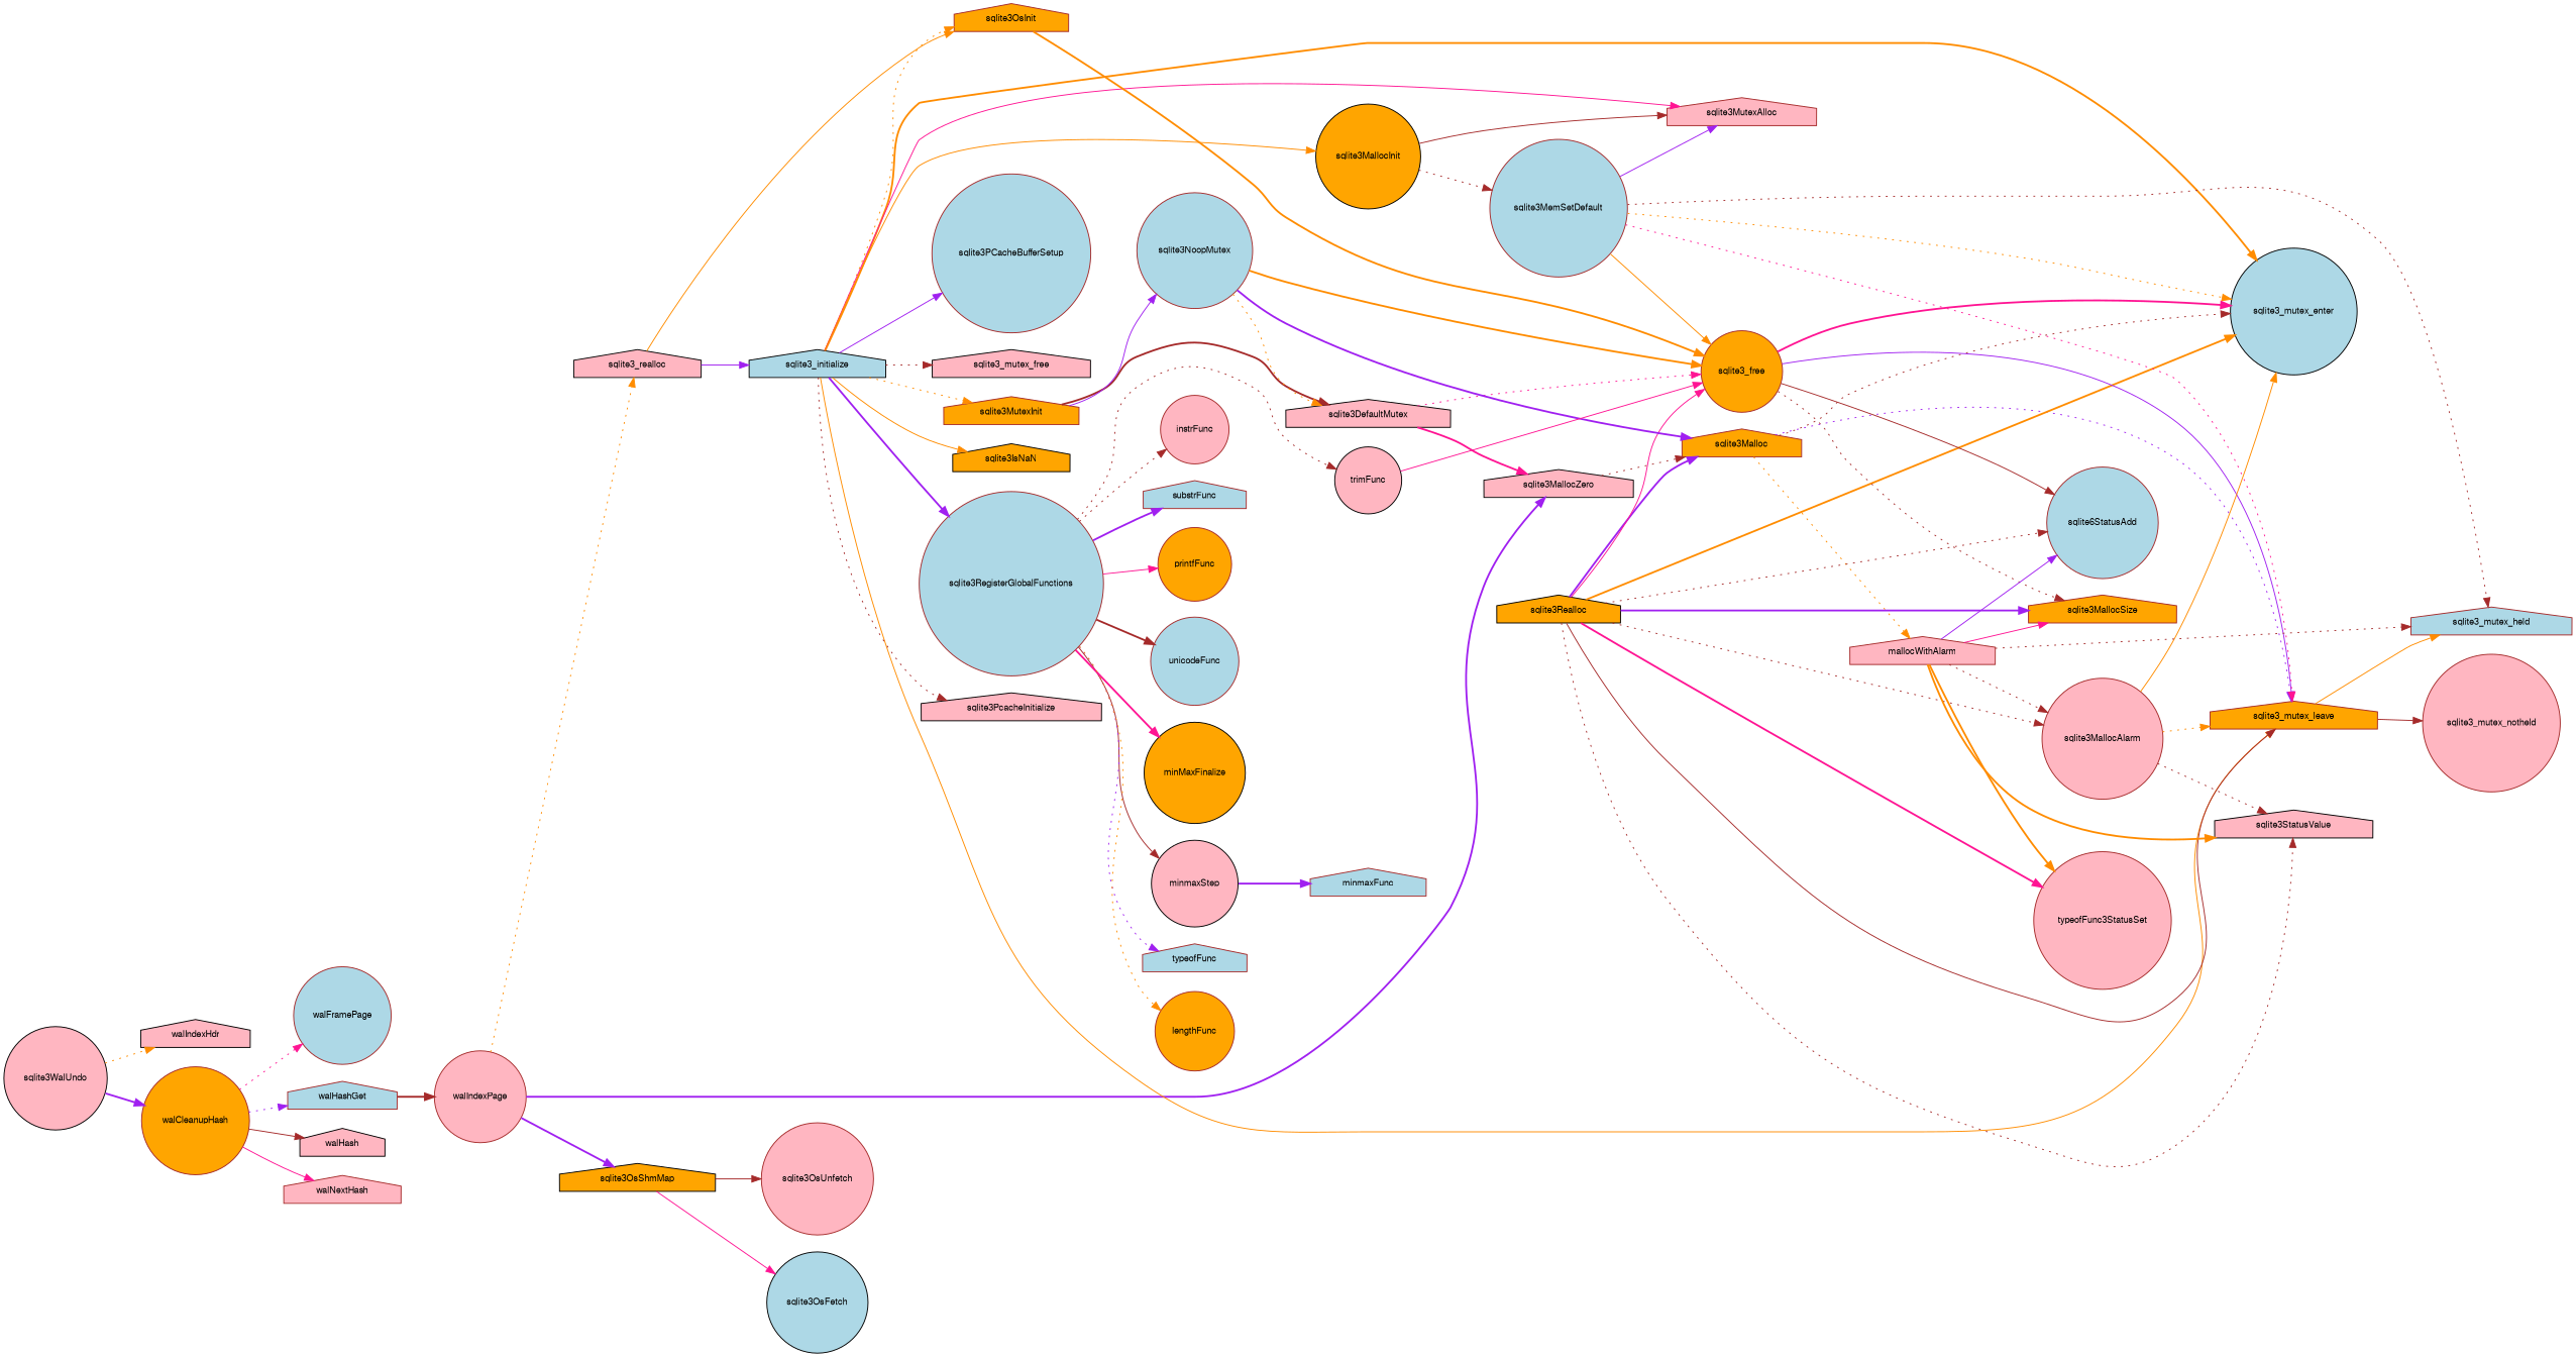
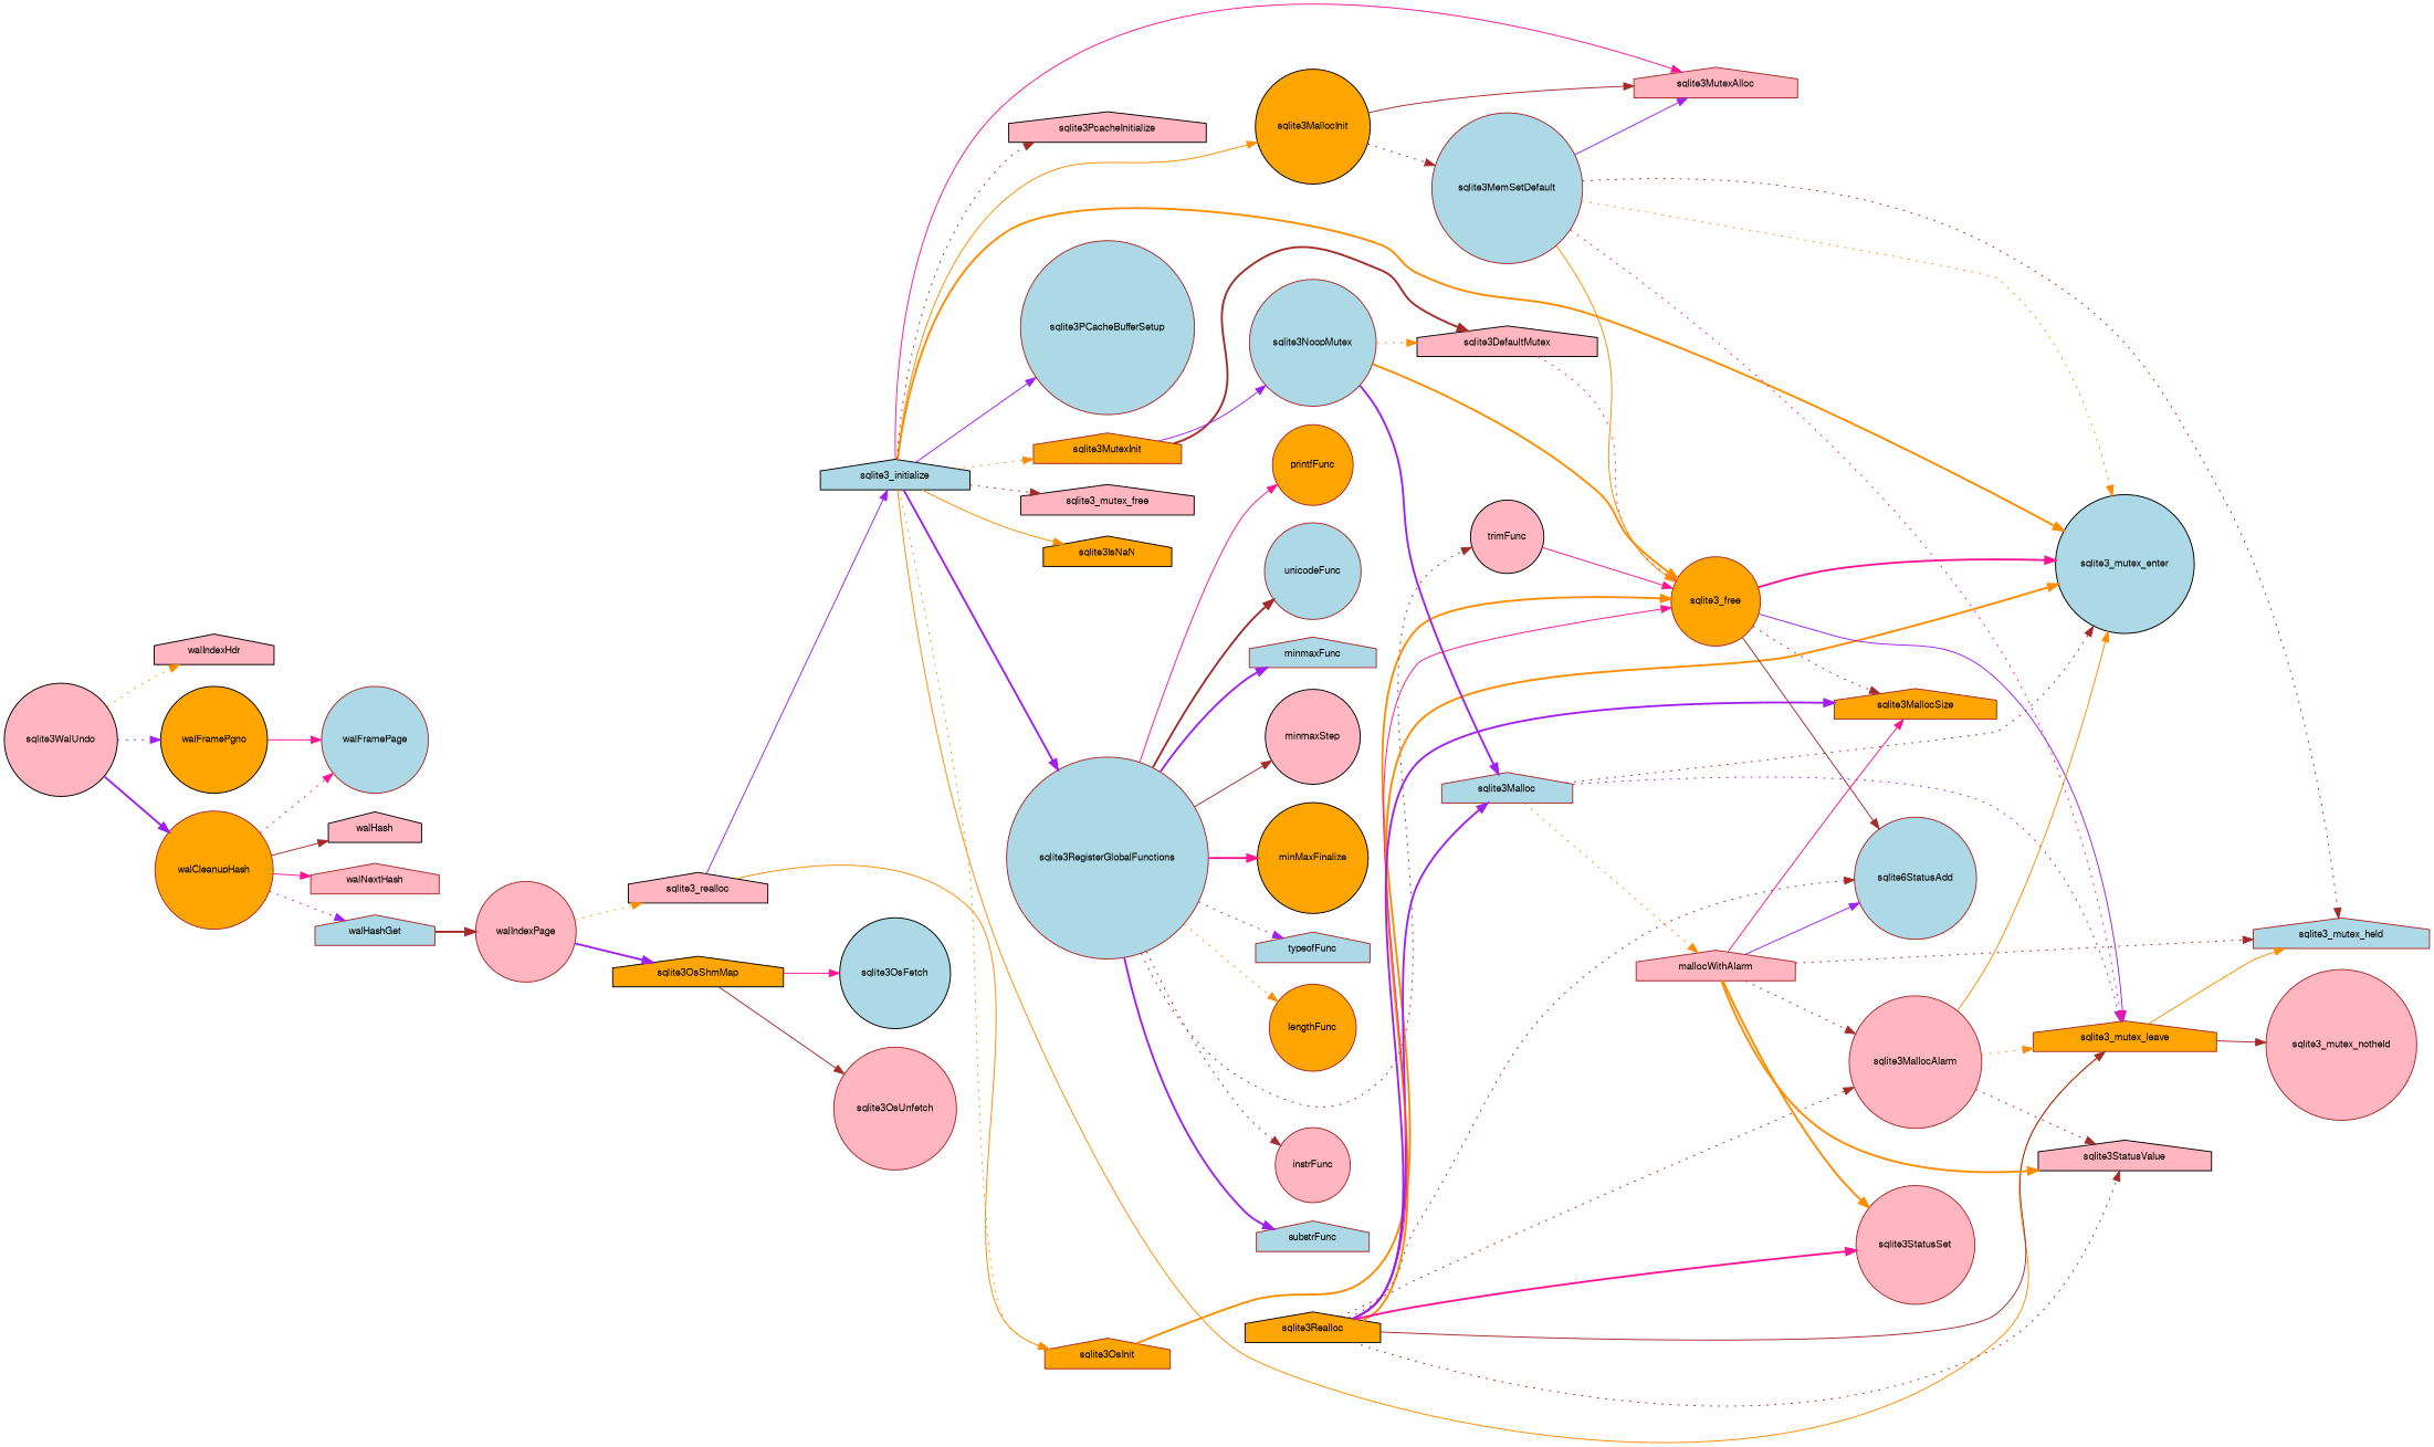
  digraph {
    rankdir=LR
    node [color=brown fillcolor=lightpink fontname=FreeSans fontsize=10 shape=circle style=filled]
    edge [color=brown fontname=FreeSans fontsize=10 labelfontname=FreeSans labelfontsize=10 style=dotted]
    n1 [color=black fontcolor=black height=0.2 label=sqlite3WalUndo width=0.4]
    n2 [color=black height=0.2 label=walIndexHdr shape=house width=0.4]
+   n3 [color=black fillcolor=orange height=0.2 label=walFramePgno width=0.4]
    n4 [fillcolor=orange height=0.2 label=walCleanupHash width=0.4]
    n5 [fillcolor=lightblue height=0.2 label=walFramePage width=0.4]
    n6 [fillcolor=lightblue height=0.2 label=walHashGet shape=house width=0.4]
    n7 [color=black height=0.2 label=walHash shape=house width=0.4]
    n8 [height=0.2 label=walNextHash shape=house width=0.4]
    n9 [height=0.2 label=walIndexPage width=0.4]
    n10 [color=black height=0.2 label=sqlite3_realloc shape=house width=0.4]
-   n11 [color=black height=0.2 label=sqlite3MallocZero shape=house width=0.4]
    n12 [color=black fillcolor=orange height=0.2 label=sqlite3OsShmMap shape=house width=0.4]
    n13 [color=black fillcolor=lightblue height=0.2 label=sqlite3_initialize shape=house width=0.4]
    n14 [fillcolor=orange height=0.2 label=sqlite3OsInit shape=house width=0.4]
-   n15 [fillcolor=orange height=0.2 label=sqlite3Malloc shape=house width=0.4]
+   n15 [fillcolor=lightblue height=0.2 label=sqlite3Malloc shape=house width=0.4]
    n16 [color=black fillcolor=lightblue height=0.2 label=sqlite3OsFetch width=0.4]
    n17 [height=0.2 label=sqlite3OsUnfetch width=0.4]
    n18 [fillcolor=orange height=0.2 label=sqlite3MutexInit shape=house width=0.4]
    n19 [color=black fillcolor=lightblue height=0.2 label=sqlite3_mutex_enter width=0.4]
    n20 [fillcolor=orange height=0.2 label=sqlite3_mutex_leave shape=house width=0.4]
    n21 [height=0.2 label=sqlite3MutexAlloc shape=house width=0.4]
    n22 [color=black fillcolor=orange height=0.2 label=sqlite3MallocInit width=0.4]
    n23 [fillcolor=lightblue height=0.2 label=sqlite3RegisterGlobalFunctions width=0.4]
    n24 [color=black height=0.2 label=sqlite3PcacheInitialize shape=house width=0.4]
    n25 [fillcolor=lightblue height=0.2 label=sqlite3PCacheBufferSetup width=0.4]
    n26 [color=black height=0.2 label=sqlite3_mutex_free shape=house width=0.4]
    n27 [color=black fillcolor=orange height=0.2 label=sqlite3IsNaN shape=house width=0.4]
    n28 [color=black fillcolor=orange height=0.2 label=sqlite3Realloc shape=house width=0.4]
    n29 [fillcolor=orange height=0.2 label=sqlite3_free width=0.4]
-   n30 [height=0.2 label=typeofFunc3StatusSet width=0.4]
+   n30 [height=0.2 label=sqlite3StatusSet width=0.4]
    n31 [color=black height=0.2 label=sqlite3StatusValue shape=house width=0.4]
    n32 [height=0.2 label=sqlite3MallocAlarm width=0.4]
    n33 [fillcolor=orange height=0.2 label=sqlite3MallocSize shape=house width=0.4]
    n34 [fillcolor=lightblue height=0.2 label=sqlite6StatusAdd width=0.4]
    n35 [color=black height=0.2 label=sqlite3DefaultMutex shape=house width=0.4]
    n36 [fillcolor=lightblue height=0.2 label=sqlite3NoopMutex width=0.4]
    n37 [fillcolor=lightblue height=0.2 label=sqlite3_mutex_held shape=house width=0.4]
    n38 [height=0.2 label=sqlite3_mutex_notheld width=0.4]
    n39 [fillcolor=lightblue height=0.2 label=sqlite3MemSetDefault width=0.4]
    n40 [color=black height=0.2 label=trimFunc width=0.4]
    n41 [fillcolor=lightblue height=0.2 label=minmaxFunc shape=house width=0.4]
    n42 [color=black height=0.2 label=minmaxStep width=0.4]
    n43 [color=black fillcolor=orange height=0.2 label=minMaxFinalize width=0.4]
    n44 [fillcolor=lightblue height=0.2 label=typeofFunc shape=house width=0.4]
    n45 [fillcolor=orange height=0.2 label=lengthFunc width=0.4]
    n46 [height=0.2 label=instrFunc width=0.4]
    n47 [fillcolor=lightblue height=0.2 label=substrFunc shape=house width=0.4]
    n48 [fillcolor=orange height=0.2 label=printfFunc width=0.4]
    n49 [fillcolor=lightblue height=0.2 label=unicodeFunc width=0.4]
    n50 [height=0.2 label=mallocWithAlarm shape=house width=0.4]
    n1 -> n2 [color=darkorange]
+   n1 -> n3 [color=purple]
    n1 -> n4 [color=purple style=bold]
+   n3 -> n5 [color=deeppink style=solid]
    n4 -> n5 [color=deeppink]
    n4 -> n6 [color=purple]
    n4 -> n7 [style=solid]
    n4 -> n8 [color=deeppink style=solid]
    n6 -> n9 [style=bold]
    n9 -> n10 [color=darkorange]
-   n9 -> n11 [color=purple style=bold]
    n9 -> n12 [color=purple style=bold]
    n10 -> n13 [color=purple style=solid]
    n10 -> n14 [color=darkorange style=solid]
-   n11 -> n15
    n12 -> n16 [color=deeppink style=solid]
    n12 -> n17 [style=solid]
    n13 -> n14 [color=darkorange]
    n13 -> n18 [color=darkorange]
    n13 -> n19 [color=darkorange style=bold]
    n13 -> n20 [color=darkorange style=solid]
    n13 -> n21 [color=deeppink style=solid]
    n13 -> n22 [color=darkorange style=solid]
    n13 -> n23 [color=purple style=bold]
    n13 -> n24
    n13 -> n25 [color=purple style=solid]
    n13 -> n26
    n13 -> n27 [color=darkorange style=solid]
    n14 -> n29 [color=darkorange style=bold]
    n15 -> n19
    n15 -> n20 [color=purple]
    n15 -> n50 [color=darkorange]
    n18 -> n35 [style=bold]
    n18 -> n36 [color=purple style=solid]
    n20 -> n37 [color=darkorange style=solid]
    n20 -> n38 [style=solid]
    n22 -> n21 [style=solid]
    n22 -> n39
    n23 -> n40
-   n42 -> n41 [color=purple style=bold]
+   n23 -> n41 [color=purple style=bold]
    n23 -> n42 [style=solid]
    n23 -> n43 [color=deeppink style=bold]
    n23 -> n44 [color=purple]
    n23 -> n45 [color=darkorange]
    n23 -> n46
    n23 -> n47 [color=purple style=bold]
    n23 -> n48 [color=deeppink style=solid]
    n23 -> n49 [style=bold]
    n28 -> n15 [color=purple style=bold]
    n28 -> n19 [color=darkorange style=bold]
    n28 -> n20 [style=solid]
    n28 -> n29 [color=deeppink style=solid]
    n28 -> n30 [color=deeppink style=bold]
    n28 -> n31
    n28 -> n32
    n28 -> n33 [color=purple style=bold]
    n28 -> n34
    n29 -> n19 [color=deeppink style=bold]
    n29 -> n20 [color=purple style=solid]
    n29 -> n33
    n29 -> n34 [style=solid]
    n32 -> n19 [color=darkorange style=solid]
    n32 -> n20 [color=darkorange]
    n32 -> n31
-   n35 -> n11 [color=deeppink style=bold]
    n35 -> n29 [color=deeppink]
    n36 -> n15 [color=purple style=bold]
    n36 -> n29 [color=darkorange style=bold]
    n36 -> n35 [color=darkorange]
    n39 -> n19 [color=darkorange]
    n39 -> n20 [color=deeppink]
    n39 -> n21 [color=purple style=solid]
    n39 -> n29 [color=darkorange style=solid]
    n39 -> n37
    n40 -> n29 [color=deeppink style=solid]
    n50 -> n30 [color=darkorange style=bold]
    n50 -> n31 [color=darkorange style=bold]
    n50 -> n32
    n50 -> n33 [color=deeppink style=solid]
    n50 -> n34 [color=purple style=solid]
    n50 -> n37
  }
